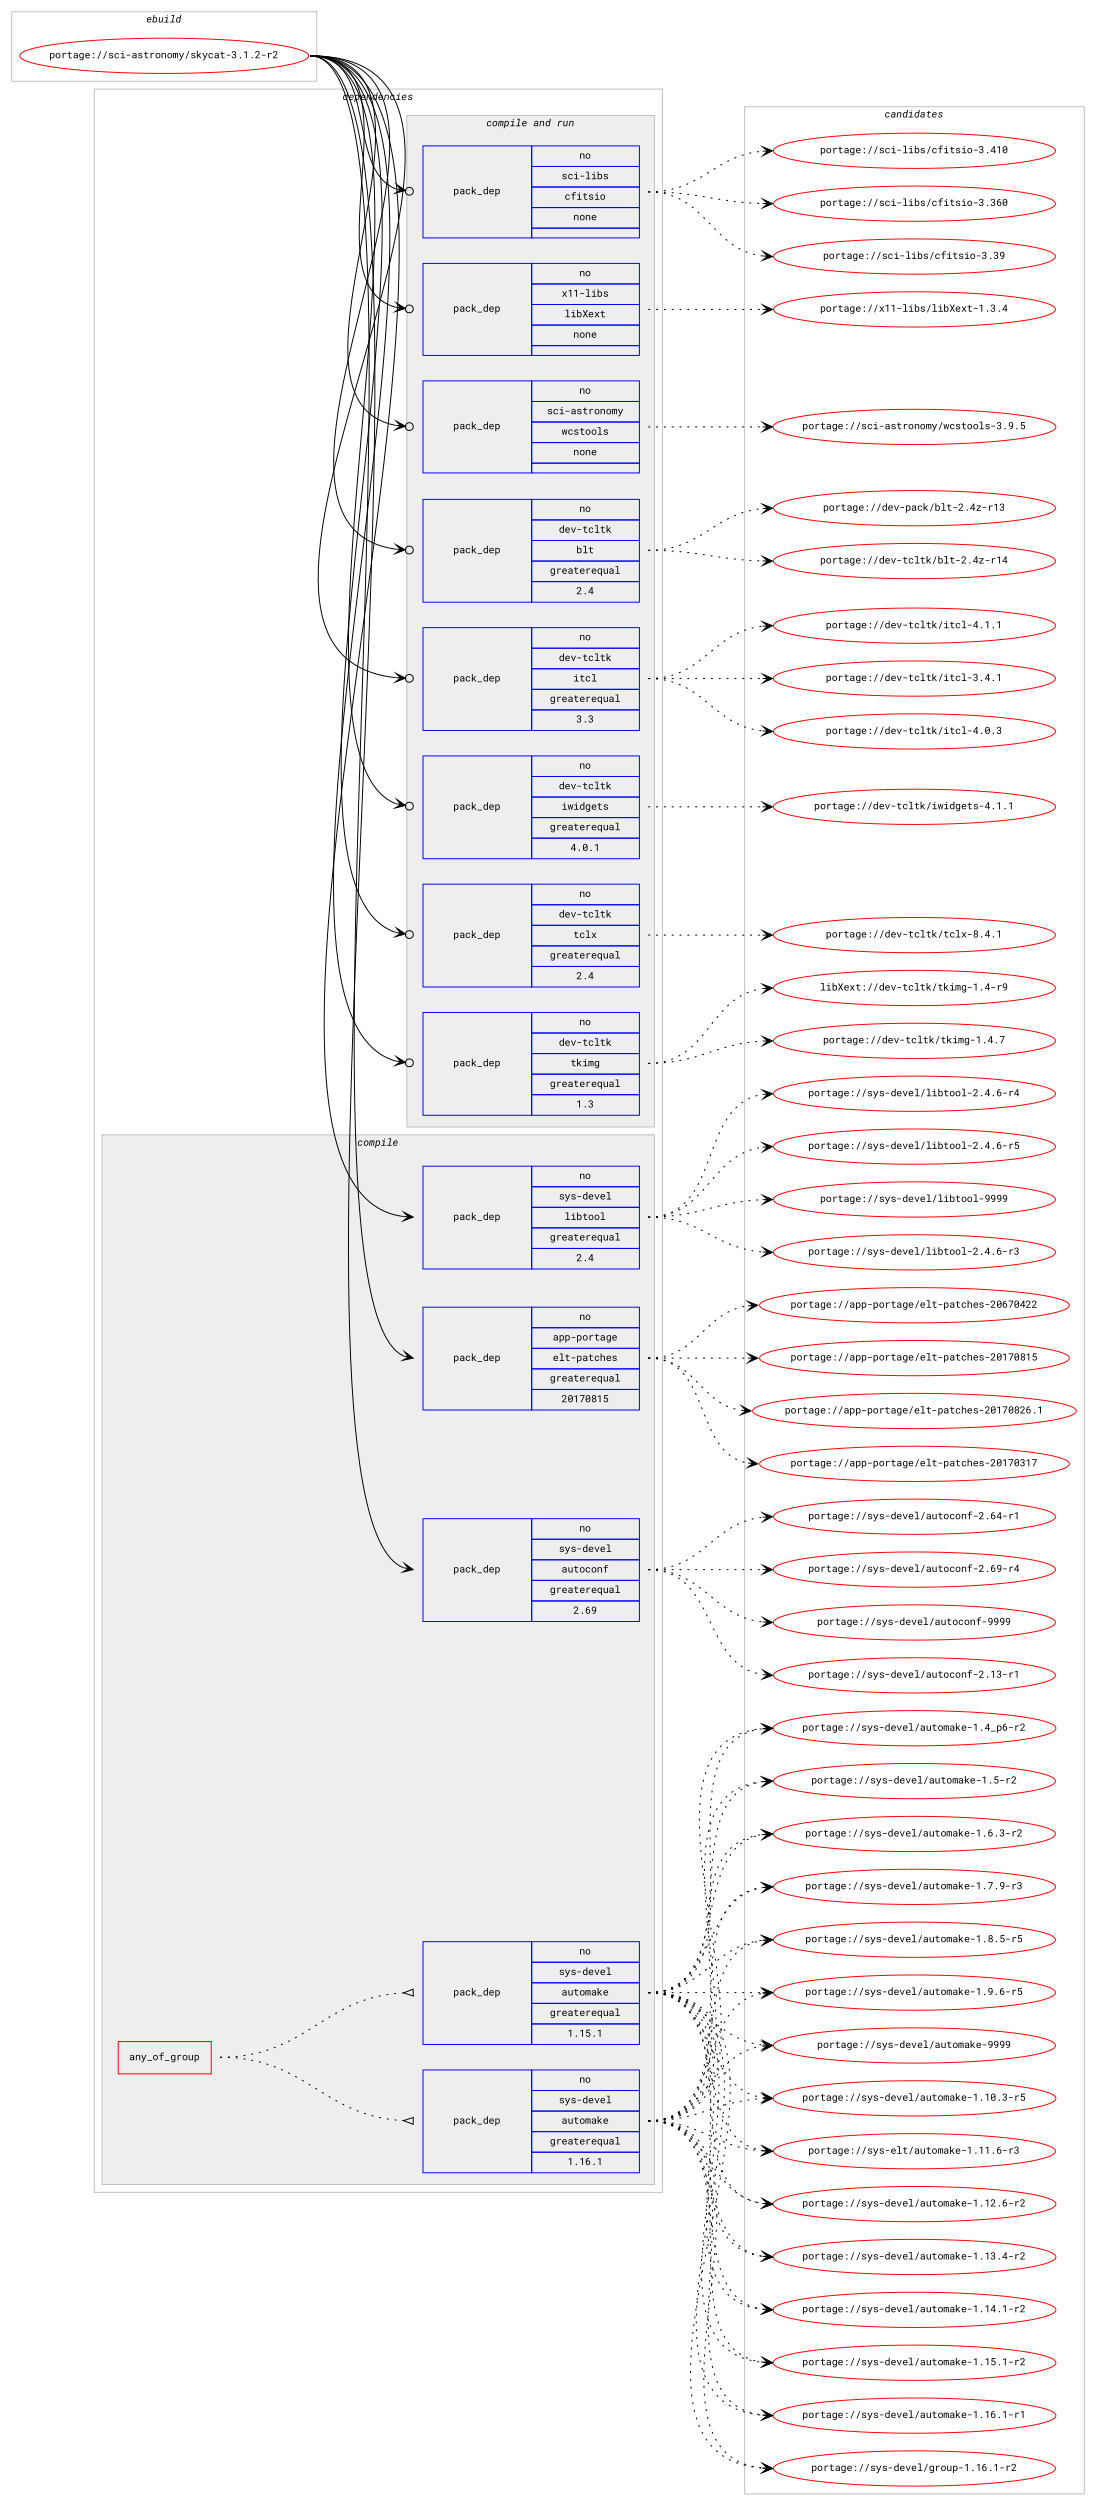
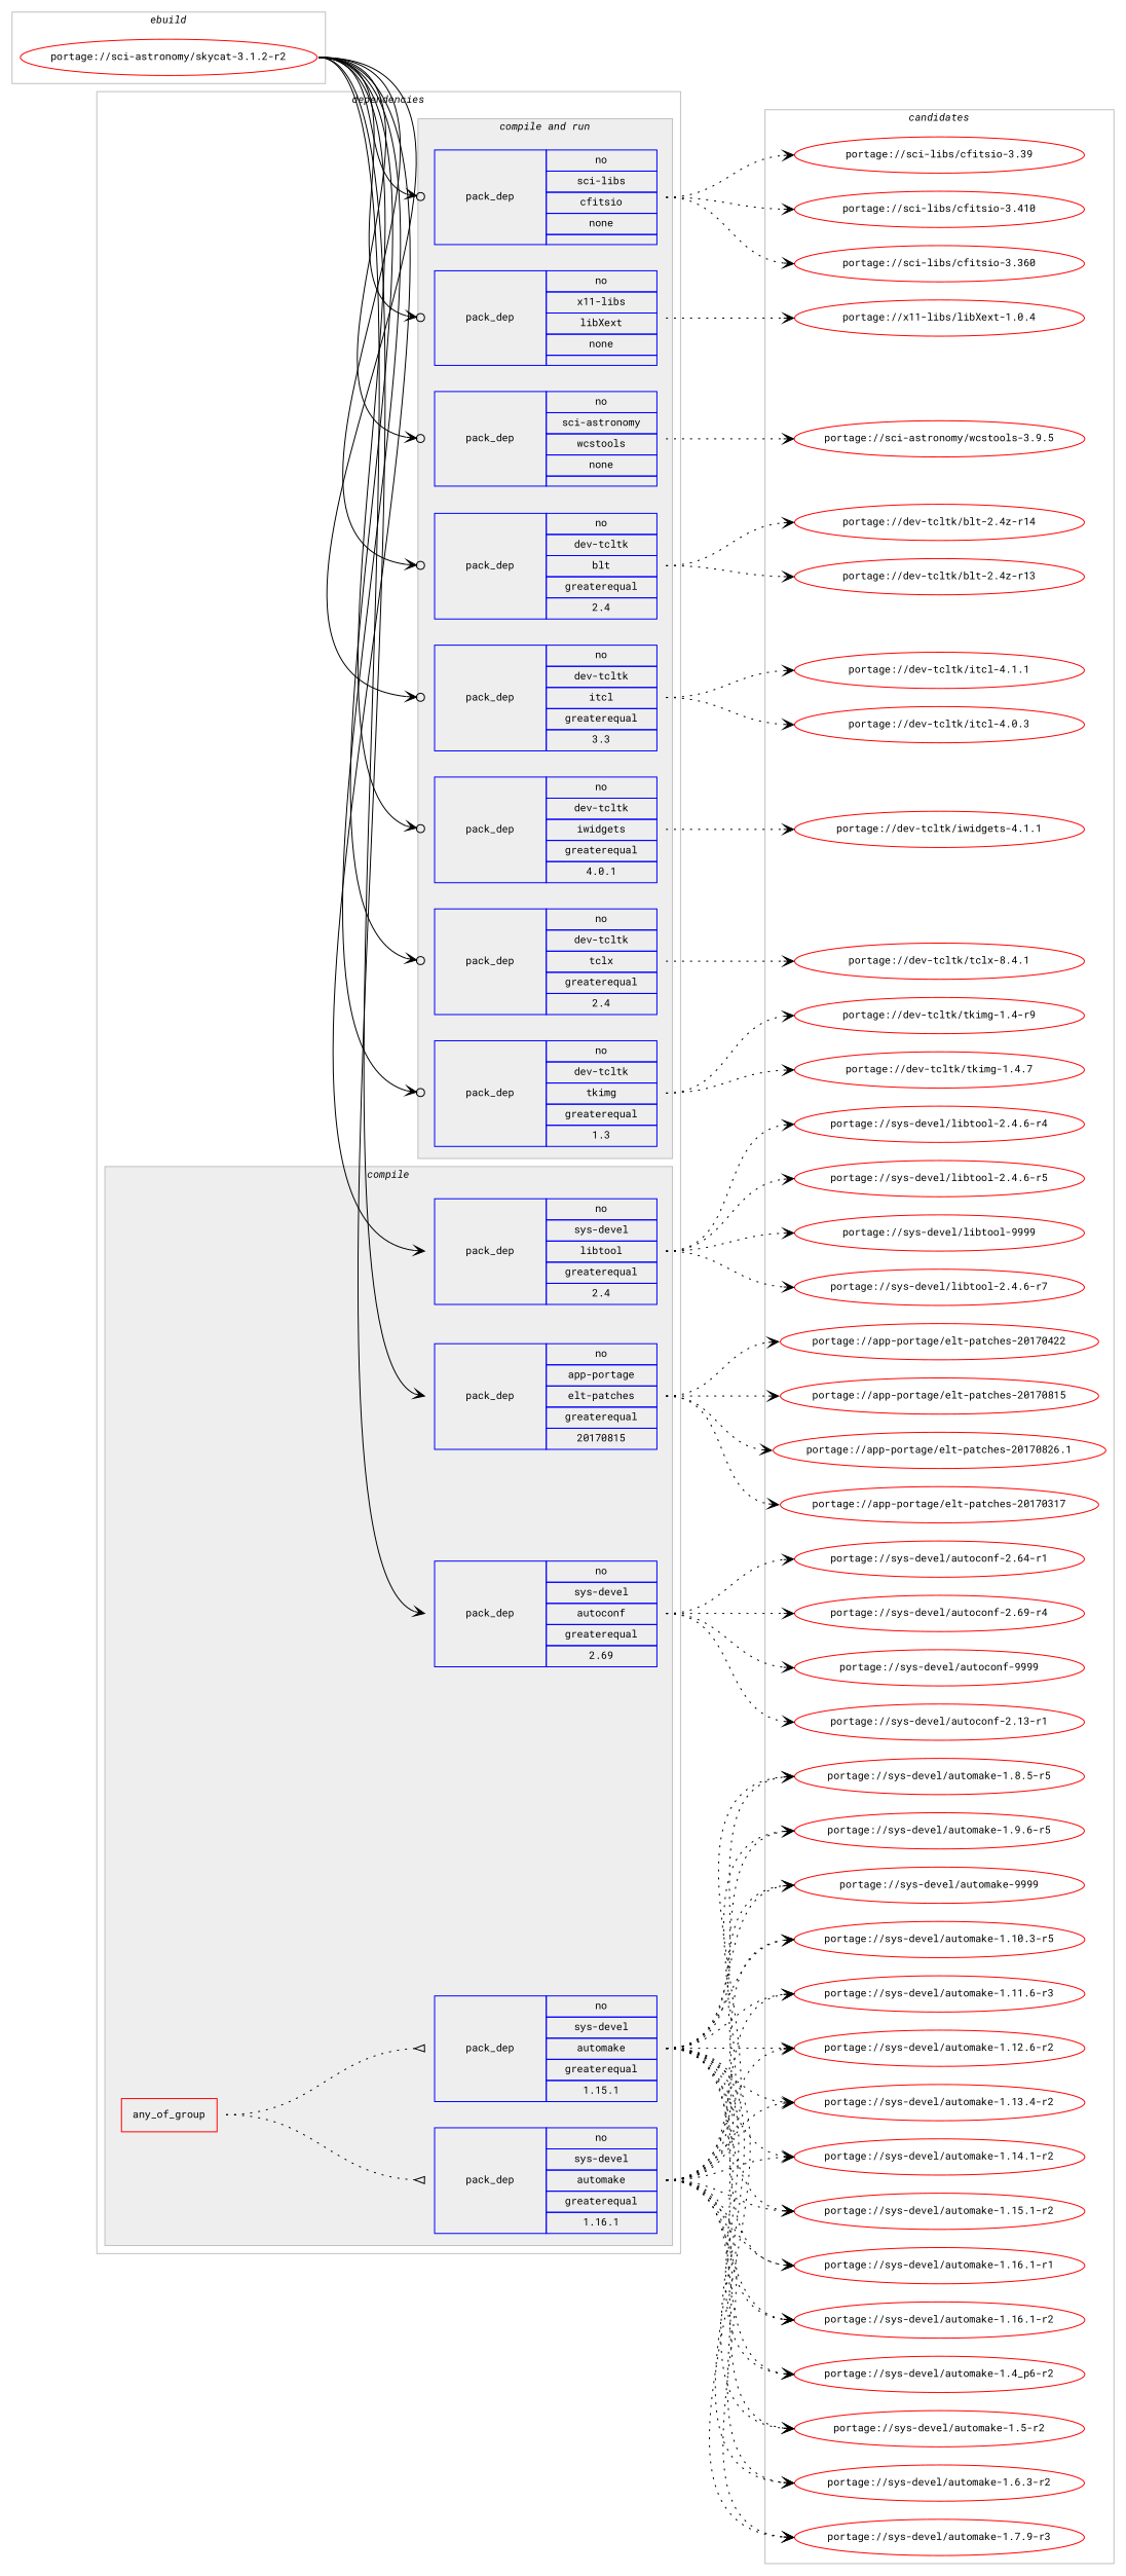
  digraph {
    compound=true
    concentrate=true
    fontname="Roboto Mono"
    fontsize=10
    newrank=true
    rankdir=LR
    ranksep=1.5
    node [color=red fontname="Roboto Mono" fontsize=10]
    edge [arrowhead=vee fontname="Roboto Mono" headport=w style=dotted tailport=e weight=100]
    n1 [label="portage://sci-astronomy/skycat-3.1.2-r2" width=4]
    n2 [color=blue label=<<TABLE BORDER="0" CELLBORDER="1" CELLSPACING="0" CELLPADDING="4" WIDTH="220"><TR><TD ROWSPAN="6" CELLPADDING="30">pack_dep</TD></TR><TR><TD WIDTH="110">no</TD></TR><TR><TD>sys-devel</TD></TR><TR><TD>automake</TD></TR><TR><TD>greaterequal</TD></TR><TR><TD>1.16.1</TD></TR></TABLE>> shape=none]
    n3 [color=blue label=<<TABLE BORDER="0" CELLBORDER="1" CELLSPACING="0" CELLPADDING="4" WIDTH="220"><TR><TD ROWSPAN="6" CELLPADDING="30">pack_dep</TD></TR><TR><TD WIDTH="110">no</TD></TR><TR><TD>sys-devel</TD></TR><TR><TD>automake</TD></TR><TR><TD>greaterequal</TD></TR><TR><TD>1.15.1</TD></TR></TABLE>> shape=none]
    n4 [label=<<TABLE BORDER="0" CELLBORDER="1" CELLSPACING="0" CELLPADDING="4"><TR><TD CELLPADDING="10">any_of_group</TD></TR></TABLE>> shape=none]
    n5 [color=blue label=<<TABLE BORDER="0" CELLBORDER="1" CELLSPACING="0" CELLPADDING="4" WIDTH="220"><TR><TD ROWSPAN="6" CELLPADDING="30">pack_dep</TD></TR><TR><TD WIDTH="110">no</TD></TR><TR><TD>app-portage</TD></TR><TR><TD>elt-patches</TD></TR><TR><TD>greaterequal</TD></TR><TR><TD>20170815</TD></TR></TABLE>> shape=none]
    n6 [color=blue label=<<TABLE BORDER="0" CELLBORDER="1" CELLSPACING="0" CELLPADDING="4" WIDTH="220"><TR><TD ROWSPAN="6" CELLPADDING="30">pack_dep</TD></TR><TR><TD WIDTH="110">no</TD></TR><TR><TD>sys-devel</TD></TR><TR><TD>autoconf</TD></TR><TR><TD>greaterequal</TD></TR><TR><TD>2.69</TD></TR></TABLE>> shape=none]
    n7 [color=blue label=<<TABLE BORDER="0" CELLBORDER="1" CELLSPACING="0" CELLPADDING="4" WIDTH="220"><TR><TD ROWSPAN="6" CELLPADDING="30">pack_dep</TD></TR><TR><TD WIDTH="110">no</TD></TR><TR><TD>sys-devel</TD></TR><TR><TD>libtool</TD></TR><TR><TD>greaterequal</TD></TR><TR><TD>2.4</TD></TR></TABLE>> shape=none]
    n8 [color=blue label=<<TABLE BORDER="0" CELLBORDER="1" CELLSPACING="0" CELLPADDING="4" WIDTH="220"><TR><TD ROWSPAN="6" CELLPADDING="30">pack_dep</TD></TR><TR><TD WIDTH="110">no</TD></TR><TR><TD>sci-astronomy</TD></TR><TR><TD>wcstools</TD></TR><TR><TD>none</TD></TR><TR><TD></TD></TR></TABLE>> shape=none]
    n9 [color=blue label=<<TABLE BORDER="0" CELLBORDER="1" CELLSPACING="0" CELLPADDING="4" WIDTH="220"><TR><TD ROWSPAN="6" CELLPADDING="30">pack_dep</TD></TR><TR><TD WIDTH="110">no</TD></TR><TR><TD>dev-tcltk</TD></TR><TR><TD>blt</TD></TR><TR><TD>greaterequal</TD></TR><TR><TD>2.4</TD></TR></TABLE>> shape=none]
    n10 [color=blue label=<<TABLE BORDER="0" CELLBORDER="1" CELLSPACING="0" CELLPADDING="4" WIDTH="220"><TR><TD ROWSPAN="6" CELLPADDING="30">pack_dep</TD></TR><TR><TD WIDTH="110">no</TD></TR><TR><TD>dev-tcltk</TD></TR><TR><TD>itcl</TD></TR><TR><TD>greaterequal</TD></TR><TR><TD>3.3</TD></TR></TABLE>> shape=none]
    n11 [color=blue label=<<TABLE BORDER="0" CELLBORDER="1" CELLSPACING="0" CELLPADDING="4" WIDTH="220"><TR><TD ROWSPAN="6" CELLPADDING="30">pack_dep</TD></TR><TR><TD WIDTH="110">no</TD></TR><TR><TD>dev-tcltk</TD></TR><TR><TD>iwidgets</TD></TR><TR><TD>greaterequal</TD></TR><TR><TD>4.0.1</TD></TR></TABLE>> shape=none]
    n12 [color=blue label=<<TABLE BORDER="0" CELLBORDER="1" CELLSPACING="0" CELLPADDING="4" WIDTH="220"><TR><TD ROWSPAN="6" CELLPADDING="30">pack_dep</TD></TR><TR><TD WIDTH="110">no</TD></TR><TR><TD>dev-tcltk</TD></TR><TR><TD>tclx</TD></TR><TR><TD>greaterequal</TD></TR><TR><TD>2.4</TD></TR></TABLE>> shape=none]
    n13 [color=blue label=<<TABLE BORDER="0" CELLBORDER="1" CELLSPACING="0" CELLPADDING="4" WIDTH="220"><TR><TD ROWSPAN="6" CELLPADDING="30">pack_dep</TD></TR><TR><TD WIDTH="110">no</TD></TR><TR><TD>dev-tcltk</TD></TR><TR><TD>tkimg</TD></TR><TR><TD>greaterequal</TD></TR><TR><TD>1.3</TD></TR></TABLE>> shape=none]
    n14 [color=blue label=<<TABLE BORDER="0" CELLBORDER="1" CELLSPACING="0" CELLPADDING="4" WIDTH="220"><TR><TD ROWSPAN="6" CELLPADDING="30">pack_dep</TD></TR><TR><TD WIDTH="110">no</TD></TR><TR><TD>sci-libs</TD></TR><TR><TD>cfitsio</TD></TR><TR><TD>none</TD></TR><TR><TD></TD></TR></TABLE>> shape=none]
    n15 [color=blue label=<<TABLE BORDER="0" CELLBORDER="1" CELLSPACING="0" CELLPADDING="4" WIDTH="220"><TR><TD ROWSPAN="6" CELLPADDING="30">pack_dep</TD></TR><TR><TD WIDTH="110">no</TD></TR><TR><TD>x11-libs</TD></TR><TR><TD>libXext</TD></TR><TR><TD>none</TD></TR><TR><TD></TD></TR></TABLE>> shape=none]
    n16 [label="portage://sys-devel/automake-1.10.3-r5" width=4]
-   n17 [label="portage://sys-elt/automake-1.11.6-r3" width=4]
+   n17 [label="portage://sys-devel/automake-1.11.6-r3" width=4]
    n18 [label="portage://sys-devel/automake-1.12.6-r2" width=4]
    n19 [label="portage://sys-devel/automake-1.13.4-r2" width=4]
    n20 [label="portage://sys-devel/automake-1.14.1-r2" width=4]
    n21 [label="portage://sys-devel/automake-1.15.1-r2" width=4]
    n22 [label="portage://sys-devel/automake-1.16.1-r1" width=4]
-   n23 [label="portage://sys-devel/group-1.16.1-r2" width=4]
+   n23 [label="portage://sys-devel/automake-1.16.1-r2" width=4]
    n24 [label="portage://sys-devel/automake-1.4_p6-r2" width=4]
    n25 [label="portage://sys-devel/automake-1.5-r2" width=4]
    n26 [label="portage://sys-devel/automake-1.6.3-r2" width=4]
    n27 [label="portage://sys-devel/automake-1.7.9-r3" width=4]
    n28 [label="portage://sys-devel/automake-1.8.5-r5" width=4]
    n29 [label="portage://sys-devel/automake-1.9.6-r5" width=4]
    n30 [label="portage://sys-devel/automake-9999" width=4]
    n31 [label="portage://app-portage/elt-patches-20170317" width=4]
-   n32 [label="portage://app-portage/elt-patches-20670422" width=4]
+   n32 [label="portage://app-portage/elt-patches-20170422" width=4]
    n33 [label="portage://app-portage/elt-patches-20170815" width=4]
    n34 [label="portage://app-portage/elt-patches-20170826.1" width=4]
    n35 [label="portage://sys-devel/autoconf-2.13-r1" width=4]
    n36 [label="portage://sys-devel/autoconf-2.64-r1" width=4]
    n37 [label="portage://sys-devel/autoconf-2.69-r4" width=4]
    n38 [label="portage://sys-devel/autoconf-9999" width=4]
-   n39 [label="portage://sys-devel/libtool-2.4.6-r3" width=4]
+   n39 [label="portage://sys-devel/libtool-2.4.6-r7" width=4]
    n40 [label="portage://sys-devel/libtool-2.4.6-r4" width=4]
    n41 [label="portage://sys-devel/libtool-2.4.6-r5" width=4]
    n42 [label="portage://sys-devel/libtool-9999" width=4]
-   n43 [label="portage://dev-pack/blt-2.4z-r13" width=4]
+   n43 [label="portage://dev-tcltk/blt-2.4z-r13" width=4]
    n44 [label="portage://dev-tcltk/blt-2.4z-r14" width=4]
-   n45 [label="portage://dev-tcltk/itcl-3.4.1" width=4]
    n46 [label="portage://dev-tcltk/itcl-4.0.3" width=4]
    n47 [label="portage://dev-tcltk/itcl-4.1.1" width=4]
    n48 [label="portage://dev-tcltk/iwidgets-4.1.1" width=4]
    n49 [label="portage://dev-tcltk/tclx-8.4.1" width=4]
-   n50 [label="libXext://dev-tcltk/tkimg-1.4-r9" width=4]
+   n50 [label="portage://dev-tcltk/tkimg-1.4-r9" width=4]
    n51 [label="portage://dev-tcltk/tkimg-1.4.7" width=4]
    n52 [label="portage://sci-astronomy/wcstools-3.9.5" width=4]
    n53 [label="portage://sci-libs/cfitsio-3.360" width=4]
    n54 [label="portage://sci-libs/cfitsio-3.39" width=4]
    n55 [label="portage://sci-libs/cfitsio-3.410" width=4]
-   n56 [label="portage://x11-libs/libXext-1.3.4" width=4]
+   n56 [label="portage://x11-libs/libXext-1.0.4" width=4]
    subgraph cluster_1 {
      color=gray
      label=<<i>ebuild</i>>
      rank=same
      n1
    }
    subgraph cluster_2 {
      color=gray
      label=<<i>dependencies</i>>
      subgraph cluster_3 {
        color=gray
        fillcolor="#eeeeee"
        label=<<i>compile</i>>
        style=filled
        subgraph sub_4 {
          color=gray
          fillcolor="#eeeeee"
          label=<<i>compile</i>>
          style=filled
          n4
          subgraph sub_5 {
            color=gray
            fillcolor="#eeeeee"
            label=<<i>compile</i>>
            style=filled
            n2
          }
          subgraph sub_6 {
            color=gray
            fillcolor="#eeeeee"
            label=<<i>compile</i>>
            style=filled
            n3
          }
        }
        subgraph sub_7 {
          color=gray
          fillcolor="#eeeeee"
          label=<<i>compile</i>>
          style=filled
          n5
        }
        subgraph sub_8 {
          color=gray
          fillcolor="#eeeeee"
          label=<<i>compile</i>>
          style=filled
          n6
        }
        subgraph sub_9 {
          color=gray
          fillcolor="#eeeeee"
          label=<<i>compile</i>>
          style=filled
          n7
        }
      }
      subgraph cluster_10 {
        color=gray
        fillcolor="#eeeeee"
        label=<<i>compile and run</i>>
        style=filled
        subgraph sub_11 {
          color=gray
          fillcolor="#eeeeee"
          label=<<i>compile and run</i>>
          style=filled
          n8
        }
        subgraph sub_12 {
          color=gray
          fillcolor="#eeeeee"
          label=<<i>compile and run</i>>
          style=filled
          n9
        }
        subgraph sub_13 {
          color=gray
          fillcolor="#eeeeee"
          label=<<i>compile and run</i>>
          style=filled
          n10
        }
        subgraph sub_14 {
          color=gray
          fillcolor="#eeeeee"
          label=<<i>compile and run</i>>
          style=filled
          n11
        }
        subgraph sub_15 {
          color=gray
          fillcolor="#eeeeee"
          label=<<i>compile and run</i>>
          style=filled
          n12
        }
        subgraph sub_16 {
          color=gray
          fillcolor="#eeeeee"
          label=<<i>compile and run</i>>
          style=filled
          n13
        }
        subgraph sub_17 {
          color=gray
          fillcolor="#eeeeee"
          label=<<i>compile and run</i>>
          style=filled
          n14
        }
        subgraph sub_18 {
          color=gray
          fillcolor="#eeeeee"
          label=<<i>compile and run</i>>
          style=filled
          n15
        }
      }
      subgraph cluster_19 {
        color=gray
        fillcolor="#eeeeee"
        label=<<i>run</i>>
        style=filled
      }
    }
    subgraph cluster_20 {
      color=gray
      label=<<i>candidates</i>>
      rank=same
      subgraph sub_21 {
        color=black
        label=<<i>candidates</i>>
        nodesep=1
        rank=same
        n16
        n17
        n18
        n19
        n20
        n21
        n22
        n23
        n24
        n25
        n26
        n27
        n28
        n29
        n30
      }
      subgraph sub_22 {
        color=black
        label=<<i>candidates</i>>
        nodesep=1
        rank=same
        n16
        n17
        n18
        n19
        n20
        n21
        n22
        n23
        n24
        n25
        n26
        n27
        n28
        n29
        n30
      }
      subgraph sub_23 {
        color=black
        label=<<i>candidates</i>>
        nodesep=1
        rank=same
        n31
        n32
        n33
        n34
      }
      subgraph sub_24 {
        color=black
        label=<<i>candidates</i>>
        nodesep=1
        rank=same
        n35
        n36
        n37
        n38
      }
      subgraph sub_25 {
        color=black
        label=<<i>candidates</i>>
        nodesep=1
        rank=same
        n39
        n40
        n41
        n42
      }
      subgraph sub_26 {
        color=black
        label=<<i>candidates</i>>
        nodesep=1
        rank=same
        n43
        n44
      }
      subgraph sub_27 {
        color=black
        label=<<i>candidates</i>>
        nodesep=1
        rank=same
-       n45
        n46
        n47
      }
      subgraph sub_28 {
        color=black
        label=<<i>candidates</i>>
        nodesep=1
        rank=same
        n48
      }
      subgraph sub_29 {
        color=black
        label=<<i>candidates</i>>
        nodesep=1
        rank=same
        n49
      }
      subgraph sub_30 {
        color=black
        label=<<i>candidates</i>>
        nodesep=1
        rank=same
        n50
        n51
      }
      subgraph sub_31 {
        color=black
        label=<<i>candidates</i>>
        nodesep=1
        rank=same
        n52
      }
      subgraph sub_32 {
        color=black
        label=<<i>candidates</i>>
        nodesep=1
        rank=same
        n53
        n54
        n55
      }
      subgraph sub_33 {
        color=black
        label=<<i>candidates</i>>
        nodesep=1
        rank=same
        n56
      }
    }
    n1 -> n5 [style=solid weight=20]
    n1 -> n6 [style=solid weight=20]
    n1 -> n7 [style=solid weight=20]
    n1 -> n8 [arrowhead=odotvee style=solid weight=20]
    n1 -> n9 [arrowhead=odotvee style=solid weight=20]
    n1 -> n10 [arrowhead=odotvee style=solid weight=20]
    n1 -> n11 [arrowhead=odotvee style=solid weight=20]
    n1 -> n12 [arrowhead=odotvee style=solid weight=20]
    n1 -> n13 [arrowhead=odotvee style=solid weight=20]
    n1 -> n14 [arrowhead=odotvee style=solid weight=20]
    n1 -> n15 [arrowhead=odotvee style=solid weight=20]
    n2 -> n16
    n2 -> n17
    n2 -> n18
    n2 -> n19
    n2 -> n20
    n2 -> n21
    n2 -> n22
    n2 -> n23
    n2 -> n24
    n2 -> n25
    n2 -> n26
    n2 -> n27
    n2 -> n28
    n2 -> n29
    n2 -> n30
    n3 -> n16
    n3 -> n17
    n3 -> n18
    n3 -> n19
    n3 -> n20
    n3 -> n21
    n3 -> n22
    n3 -> n23
    n3 -> n24
    n3 -> n25
    n3 -> n26
    n3 -> n27
    n3 -> n28
    n3 -> n29
    n3 -> n30
    n4 -> n2 [arrowhead=oinv weight=20]
    n4 -> n3 [arrowhead=oinv weight=20]
    n5 -> n31
    n5 -> n32
    n5 -> n33
    n5 -> n34
    n6 -> n35
    n6 -> n36
    n6 -> n37
    n6 -> n38
    n7 -> n39
    n7 -> n40
    n7 -> n41
    n7 -> n42
    n8 -> n52
    n9 -> n43
    n9 -> n44
-   n10 -> n45
    n10 -> n46
    n10 -> n47
    n11 -> n48
    n12 -> n49
    n13 -> n50
    n13 -> n51
    n14 -> n53
    n14 -> n54
    n14 -> n55
    n15 -> n56
  }
